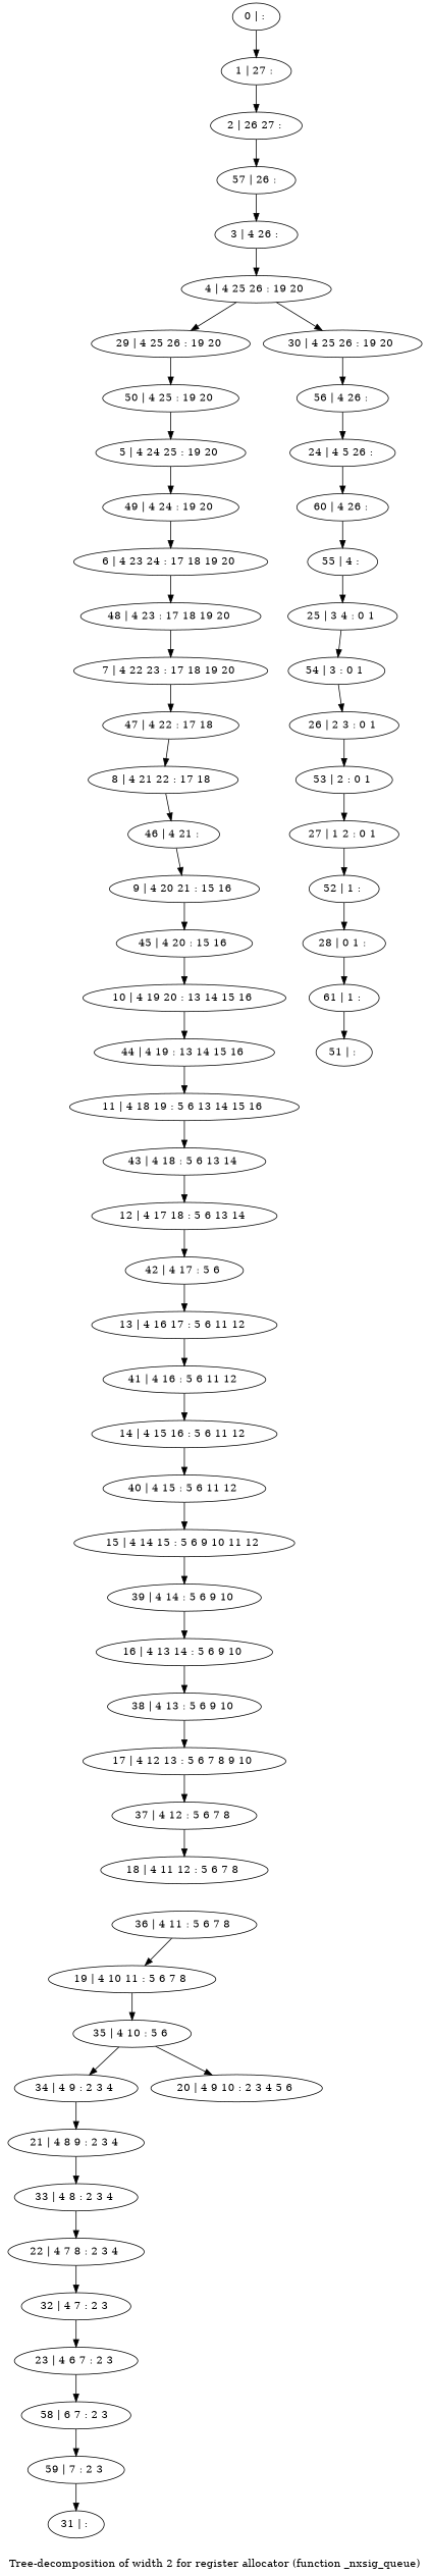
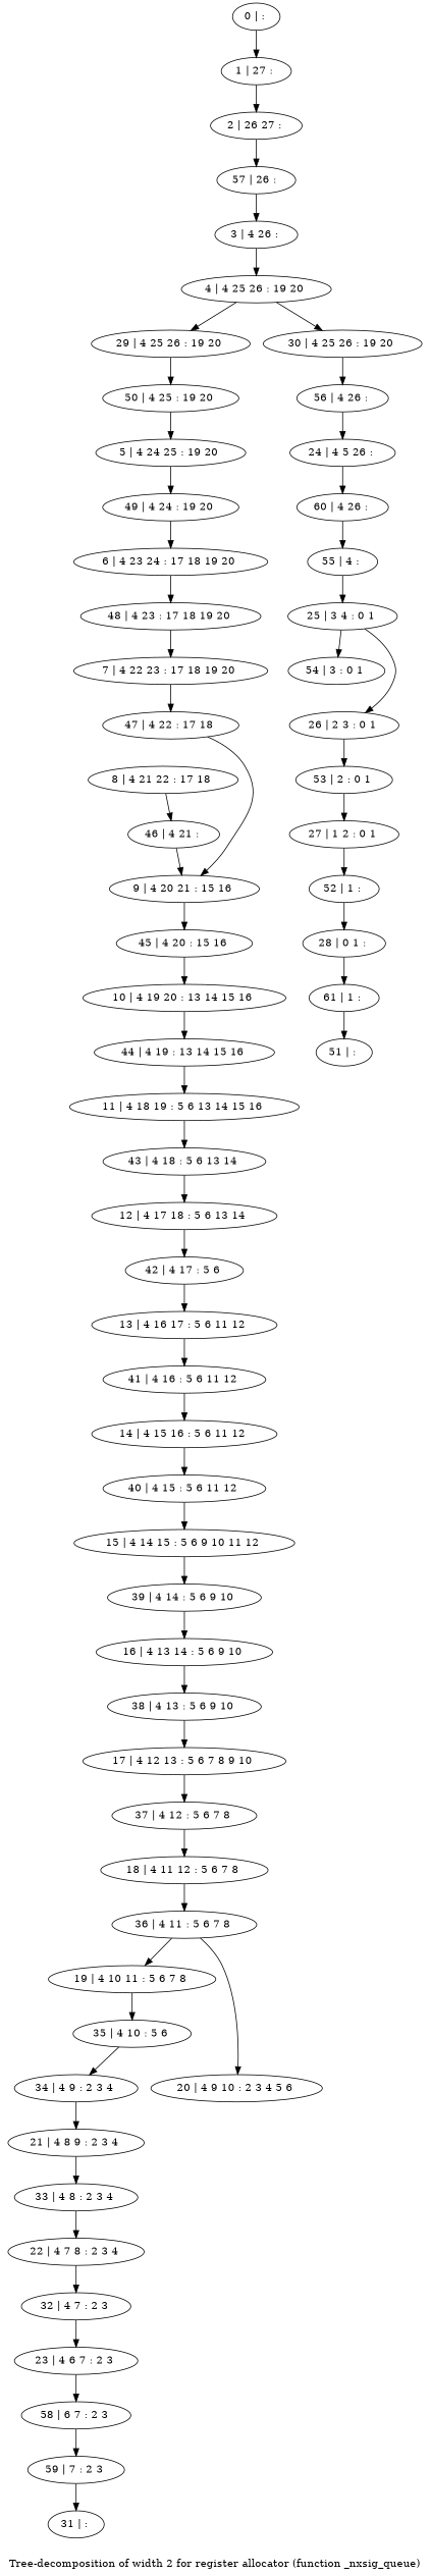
  digraph {
    label="Tree-decomposition of width 2 for register allocator (function _nxsig_queue)"
    n1 [label="0 | : "]
    n2 [label="1 | 27 : "]
    n3 [label="2 | 26 27 : "]
    n4 [label="57 | 26 : "]
    n5 [label="3 | 4 26 : "]
    n6 [label="4 | 4 25 26 : 19 20 "]
    n7 [label="29 | 4 25 26 : 19 20 "]
    n8 [label="30 | 4 25 26 : 19 20 "]
    n9 [label="50 | 4 25 : 19 20 "]
    n10 [label="56 | 4 26 : "]
    n11 [label="5 | 4 24 25 : 19 20 "]
    n12 [label="49 | 4 24 : 19 20 "]
    n13 [label="6 | 4 23 24 : 17 18 19 20 "]
    n14 [label="48 | 4 23 : 17 18 19 20 "]
    n15 [label="7 | 4 22 23 : 17 18 19 20 "]
    n16 [label="47 | 4 22 : 17 18 "]
    n17 [label="8 | 4 21 22 : 17 18 "]
    n18 [label="46 | 4 21 : "]
    n19 [label="9 | 4 20 21 : 15 16 "]
    n20 [label="45 | 4 20 : 15 16 "]
    n21 [label="10 | 4 19 20 : 13 14 15 16 "]
    n22 [label="44 | 4 19 : 13 14 15 16 "]
    n23 [label="11 | 4 18 19 : 5 6 13 14 15 16 "]
    n24 [label="43 | 4 18 : 5 6 13 14 "]
    n25 [label="12 | 4 17 18 : 5 6 13 14 "]
    n26 [label="42 | 4 17 : 5 6 "]
    n27 [label="13 | 4 16 17 : 5 6 11 12 "]
    n28 [label="41 | 4 16 : 5 6 11 12 "]
    n29 [label="14 | 4 15 16 : 5 6 11 12 "]
    n30 [label="40 | 4 15 : 5 6 11 12 "]
    n31 [label="15 | 4 14 15 : 5 6 9 10 11 12 "]
    n32 [label="39 | 4 14 : 5 6 9 10 "]
    n33 [label="16 | 4 13 14 : 5 6 9 10 "]
    n34 [label="38 | 4 13 : 5 6 9 10 "]
    n35 [label="17 | 4 12 13 : 5 6 7 8 9 10 "]
    n36 [label="37 | 4 12 : 5 6 7 8 "]
    n37 [label="18 | 4 11 12 : 5 6 7 8 "]
    n38 [label="36 | 4 11 : 5 6 7 8 "]
    n39 [label="19 | 4 10 11 : 5 6 7 8 "]
    n40 [label="35 | 4 10 : 5 6 "]
    n41 [label="20 | 4 9 10 : 2 3 4 5 6 "]
    n42 [label="34 | 4 9 : 2 3 4 "]
    n43 [label="21 | 4 8 9 : 2 3 4 "]
    n44 [label="33 | 4 8 : 2 3 4 "]
    n45 [label="22 | 4 7 8 : 2 3 4 "]
    n46 [label="32 | 4 7 : 2 3 "]
    n47 [label="23 | 4 6 7 : 2 3 "]
    n48 [label="58 | 6 7 : 2 3 "]
    n49 [label="59 | 7 : 2 3 "]
    n50 [label="24 | 4 5 26 : "]
    n51 [label="60 | 4 26 : "]
    n52 [label="55 | 4 : "]
    n53 [label="25 | 3 4 : 0 1 "]
    n54 [label="54 | 3 : 0 1 "]
    n55 [label="26 | 2 3 : 0 1 "]
    n56 [label="53 | 2 : 0 1 "]
    n57 [label="27 | 1 2 : 0 1 "]
    n58 [label="52 | 1 : "]
    n59 [label="28 | 0 1 : "]
    n60 [label="61 | 1 : "]
    n61 [label="51 | : "]
    n62 [label="31 | : "]
    n1 -> n2
    n2 -> n3
    n3 -> n4
    n4 -> n5
    n5 -> n6
    n6 -> n7
    n6 -> n8
    n7 -> n9
    n8 -> n10
    n9 -> n11
    n10 -> n50
    n11 -> n12
    n12 -> n13
    n13 -> n14
    n14 -> n15
    n15 -> n16
-   n16 -> n17
+   n16 -> n19
    n17 -> n18
    n18 -> n19
    n19 -> n20
    n20 -> n21
    n21 -> n22
    n22 -> n23
    n23 -> n24
    n24 -> n25
    n25 -> n26
    n26 -> n27
    n27 -> n28
    n28 -> n29
    n29 -> n30
    n30 -> n31
    n31 -> n32
    n32 -> n33
    n33 -> n34
    n34 -> n35
    n35 -> n36
    n36 -> n37
+   n37 -> n38
    n38 -> n39
    n39 -> n40
-   n40 -> n41
+   n38 -> n41
    n40 -> n42
    n42 -> n43
    n43 -> n44
    n44 -> n45
    n45 -> n46
    n46 -> n47
    n47 -> n48
    n48 -> n49
    n49 -> n62
    n50 -> n51
    n51 -> n52
    n52 -> n53
    n53 -> n54
-   n54 -> n55
+   n53 -> n55
    n55 -> n56
    n56 -> n57
    n57 -> n58
    n58 -> n59
    n59 -> n60
    n60 -> n61
  }
